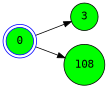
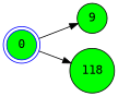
  digraph {
    fontname="DejaVu Sans Mono"
    rankdir=LR
    node [fillcolor=green fontcolor=black fontname="DejaVu Sans Mono" shape=circle style=filled]
    edge [fontname="DejaVu Sans Mono"]
    0 [color=blue shape=doublecircle]
-   9 [label=3]
-   118 [label=108]
+   9
+   118
    0 -> 9
    0 -> 118
  }
